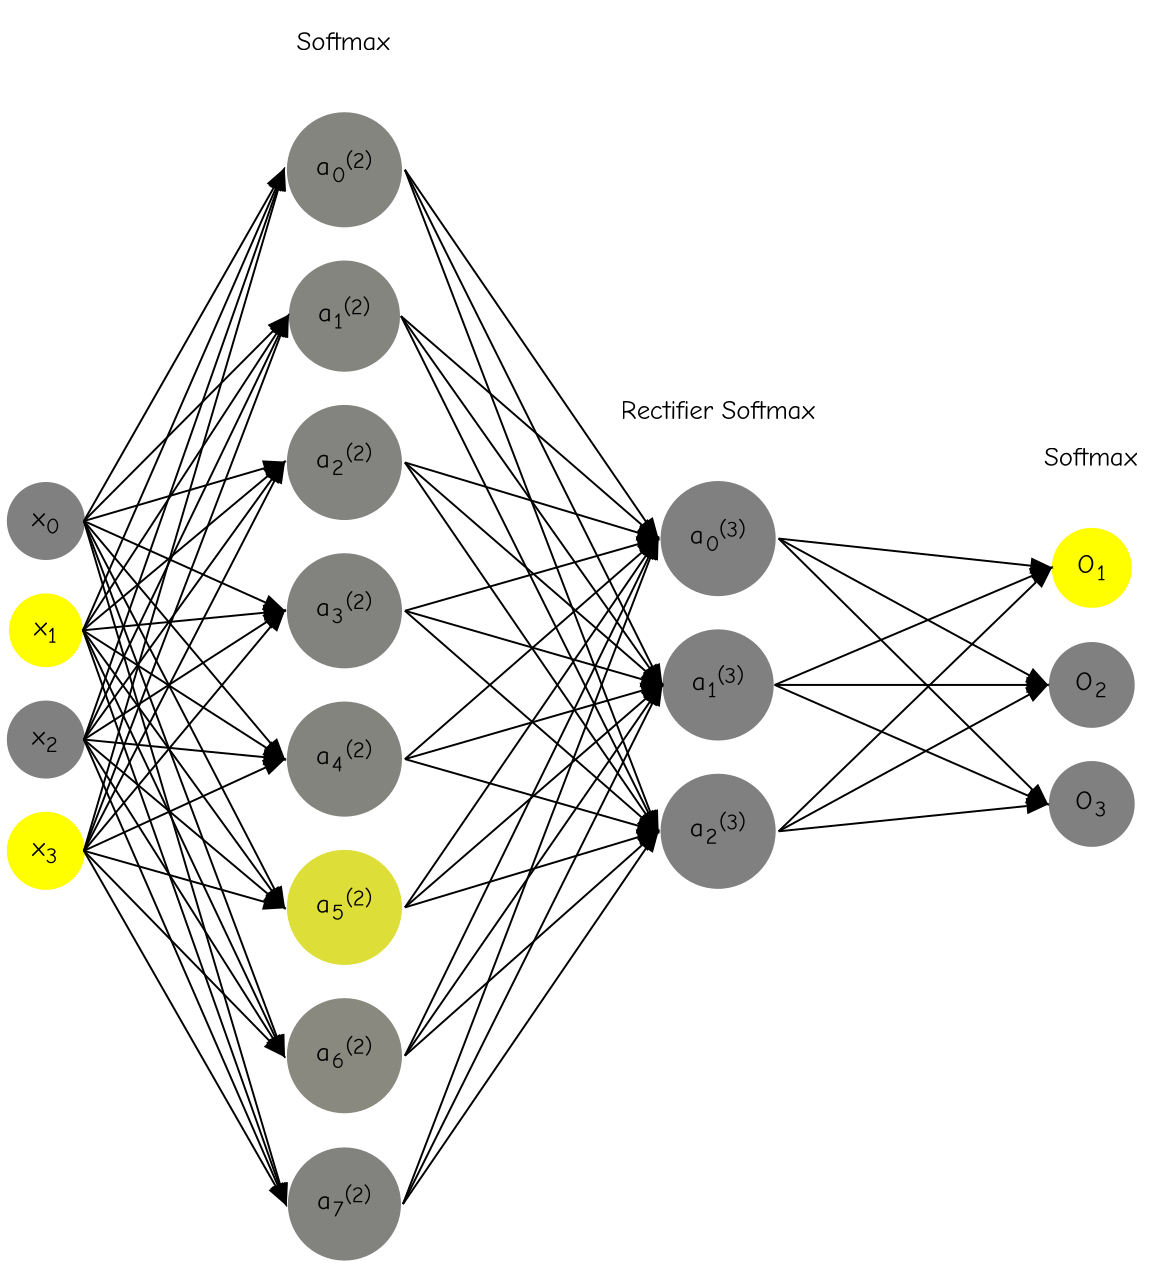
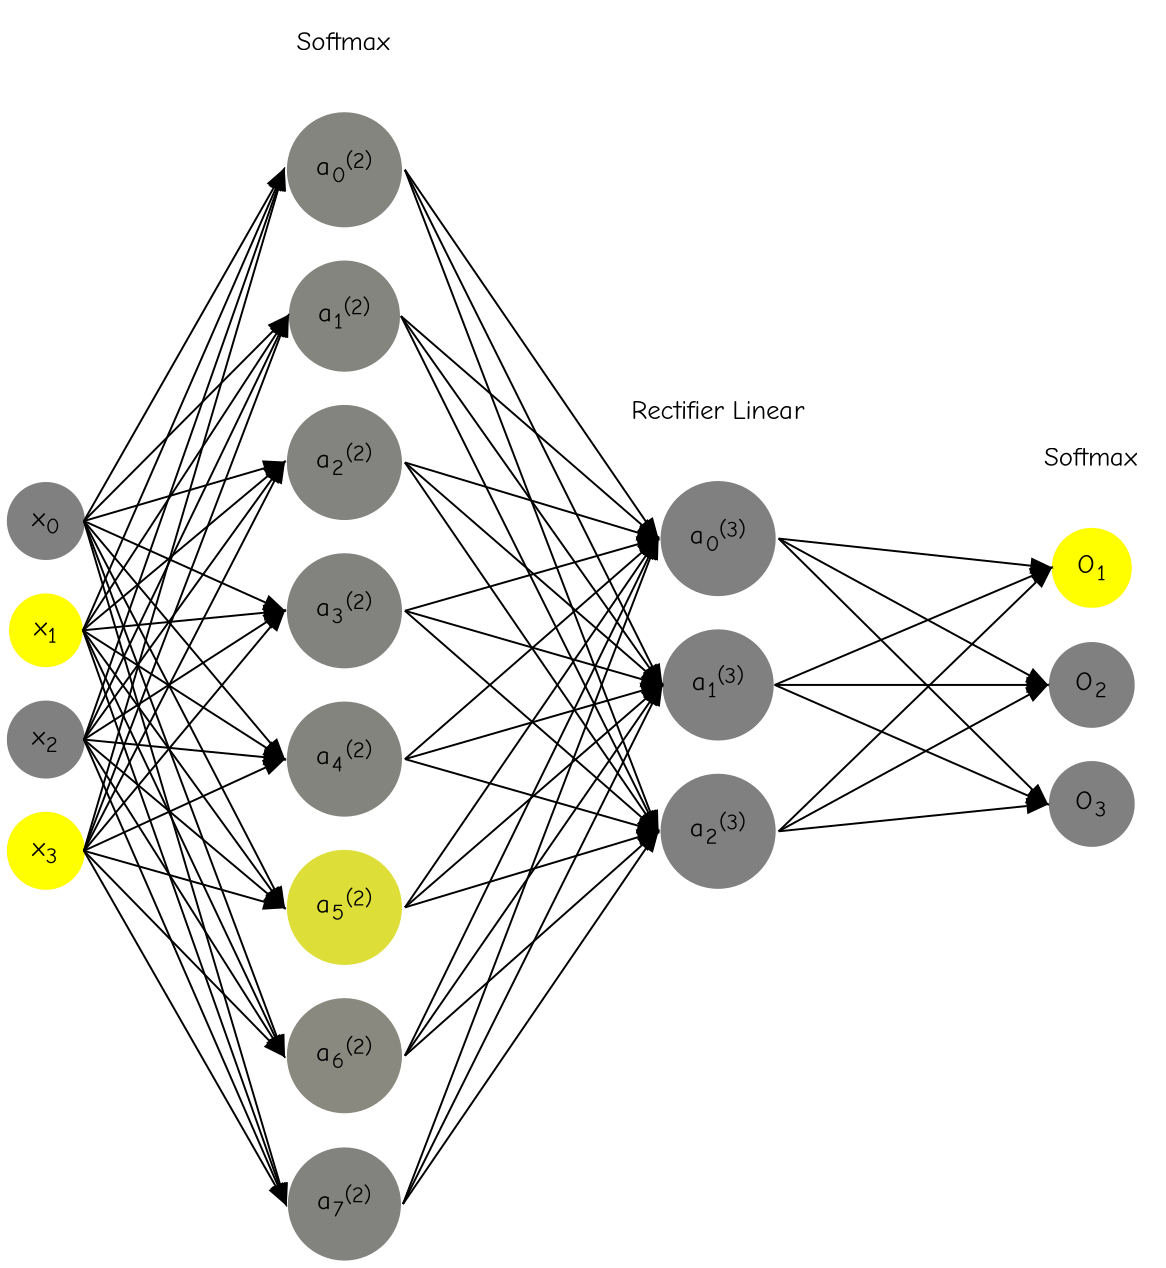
  digraph {
    rankdir=LR
    ranksep=1.4
    splines=false
    fontname="Comic Neue"
    node [color="0.1667, 0.0, 0.5" fillcolor="0.1667, 0.0, 0.5" shape=circle style=filled fontname="Comic Neue"]
    edge [headport=w style=solid tailport=e fontname="Comic Neue"]
    n1 [label=<x<sub>0</sub>>]
    n2 [color="0.1667, 1.0, 1.0" fillcolor="0.1667, 1.0, 1.0" label=<x<sub>1</sub>>]
    n3 [label=<x<sub>2</sub>>]
    n4 [color="0.1667, 1.0, 1.0" fillcolor="0.1667, 1.0, 1.0" label=<x<sub>3</sub>>]
    n5 [color="0.1667, 0.043153, 0.521577" fillcolor="0.1667, 0.043153, 0.521577" label=<a<sub>0</sub><sup>(2)</sup>>]
    n6 [color="0.1667, 0.046124, 0.523062" fillcolor="0.1667, 0.046124, 0.523062" label=<a<sub>1</sub><sup>(2)</sup>>]
    n7 [color="0.1667, 0.028768, 0.514384" fillcolor="0.1667, 0.028768, 0.514384" label=<a<sub>2</sub><sup>(2)</sup>>]
    n8 [color="0.1667, 0.018308, 0.509154" fillcolor="0.1667, 0.018308, 0.509154" label=<a<sub>3</sub><sup>(2)</sup>>]
    n9 [color="0.1667, 0.035165, 0.517582" fillcolor="0.1667, 0.035165, 0.517582" label=<a<sub>4</sub><sup>(2)</sup>>]
    n10 [color="0.1667, 0.740416, 0.870208" fillcolor="0.1667, 0.740416, 0.870208" label=<a<sub>5</sub><sup>(2)</sup>>]
    n11 [color="0.1667, 0.071353, 0.535676" fillcolor="0.1667, 0.071353, 0.535676" label=<a<sub>6</sub><sup>(2)</sup>>]
    n12 [color="0.1667, 0.016713, 0.508357" fillcolor="0.1667, 0.016713, 0.508357" label=<a<sub>7</sub><sup>(2)</sup>>]
    n13 [color="0.1667, 0.000000, 0.500000" fillcolor="0.1667, 0.000000, 0.500000" label=<a<sub>0</sub><sup>(3)</sup>>]
    n14 [color="0.1667, 0.000000, 0.500000" fillcolor="0.1667, 0.000000, 0.500000" label=<a<sub>1</sub><sup>(3)</sup>>]
    n15 [color="0.1667, 0.000000, 0.500000" fillcolor="0.1667, 0.000000, 0.500000" label=<a<sub>2</sub><sup>(3)</sup>>]
    n16 [color="0.1667, 1.0, 1.0" fillcolor="0.1667, 1.0, 1.0" label=<O<sub>1</sub>>]
    n17 [label=<O<sub>2</sub>>]
    n18 [label=<O<sub>3</sub>>]
    n19 [label=Softmax shape=plaintext color="" fillcolor="" style=""]
-   n20 [label="Rectifier Softmax" shape=plaintext color="" fillcolor="" style=""]
+   n20 [label="Rectifier Linear" shape=plaintext color="" fillcolor="" style=""]
    n21 [label=Softmax shape=plaintext color="" fillcolor="" style=""]
    subgraph sub_1 {
      n1
    }
    subgraph sub_2 {
      n2
    }
    subgraph sub_3 {
      n3
    }
    subgraph sub_4 {
      n4
    }
    subgraph sub_5 {
      n5
    }
    subgraph sub_6 {
      n6
    }
    subgraph sub_7 {
      n7
    }
    subgraph sub_8 {
      n8
    }
    subgraph sub_9 {
      n9
    }
    subgraph sub_10 {
      n10
    }
    subgraph sub_11 {
      n11
    }
    subgraph sub_12 {
      n12
    }
    subgraph sub_13 {
      n13
    }
    subgraph sub_14 {
      n14
    }
    subgraph sub_15 {
      n15
    }
    subgraph sub_16 {
      n16
    }
    subgraph sub_17 {
      n17
    }
    subgraph sub_18 {
      n18
    }
    subgraph sub_19 {
      rank=same
      n1
      n2
      n3
      n4
    }
    subgraph sub_20 {
      rank=same
      n5
      n6
      n7
      n8
      n9
      n10
      n11
      n12
    }
    subgraph sub_21 {
      rank=same
      n13
      n14
      n15
    }
    subgraph sub_22 {
      rank=same
      n16
      n17
      n18
    }
    subgraph sub_23 {
      rank=same
      n5
      n19
    }
    subgraph sub_24 {
      rank=same
      n13
      n20
    }
    subgraph sub_25 {
      rank=same
      n16
      n21
    }
    n1 -> n2 [style=invis]
    n1 -> n5
    n1 -> n6
    n1 -> n7
    n1 -> n8
    n1 -> n9
    n1 -> n10
    n1 -> n11
    n1 -> n12
    n2 -> n3 [style=invis]
    n2 -> n5
    n2 -> n6
    n2 -> n7
    n2 -> n8
    n2 -> n9
    n2 -> n10
    n2 -> n11
    n2 -> n12
    n3 -> n4 [style=invis]
    n3 -> n5
    n3 -> n6
    n3 -> n7
    n3 -> n8
    n3 -> n9
    n3 -> n10
    n3 -> n11
    n3 -> n12
    n4 -> n5
    n4 -> n6
    n4 -> n7
    n4 -> n8
    n4 -> n9
    n4 -> n10
    n4 -> n11
    n4 -> n12
    n5 -> n6 [style=invis]
    n5 -> n13
    n5 -> n14
    n5 -> n15
    n6 -> n7 [style=invis]
    n6 -> n13
    n6 -> n14
    n6 -> n15
    n7 -> n8 [style=invis]
    n7 -> n13
    n7 -> n14
    n7 -> n15
    n8 -> n9 [style=invis]
    n8 -> n13
    n8 -> n14
    n8 -> n15
    n9 -> n10 [style=invis]
    n9 -> n13
    n9 -> n14
    n9 -> n15
    n10 -> n11 [style=invis]
    n10 -> n13
    n10 -> n14
    n10 -> n15
    n11 -> n12 [style=invis]
    n11 -> n13
    n11 -> n14
    n11 -> n15
    n12 -> n13
    n12 -> n14
    n12 -> n15
    n13 -> n14 [style=invis]
    n13 -> n16
    n13 -> n17
    n13 -> n18
    n14 -> n15 [style=invis]
    n14 -> n16
    n14 -> n17
    n14 -> n18
    n15 -> n16
    n15 -> n17
    n15 -> n18
    n16 -> n17 [style=invis]
    n17 -> n18 [style=invis]
    n19 -> n5 [style=invis]
    n20 -> n13 [style=invis]
    n21 -> n16 [style=invis]
  }
